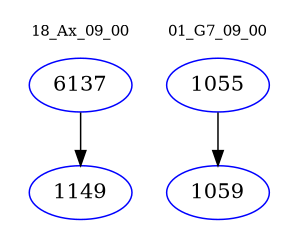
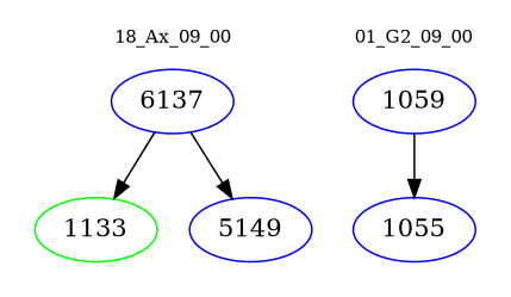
  digraph {
    node [color=blue]
    edge [color=black]
    n1 [label=6137]
-   n3 [label=1149]
+   n2 [color=green label=1133]
+   n3 [label=5149]
    n4 [label=1055]
    n5 [label=1059]
    subgraph cluster_1 {
      color=white
      fontsize=10
      label="18_Ax_09_00"
      n1
+     n2
      n3
    }
    subgraph cluster_2 {
      color=white
      fontsize=10
-     label="01_G7_09_00"
+     label="01_G2_09_00"
      n4
      n5
    }
+   n1 -> n2
    n1 -> n3
-   n4 -> n5
+   n5 -> n4
  }
